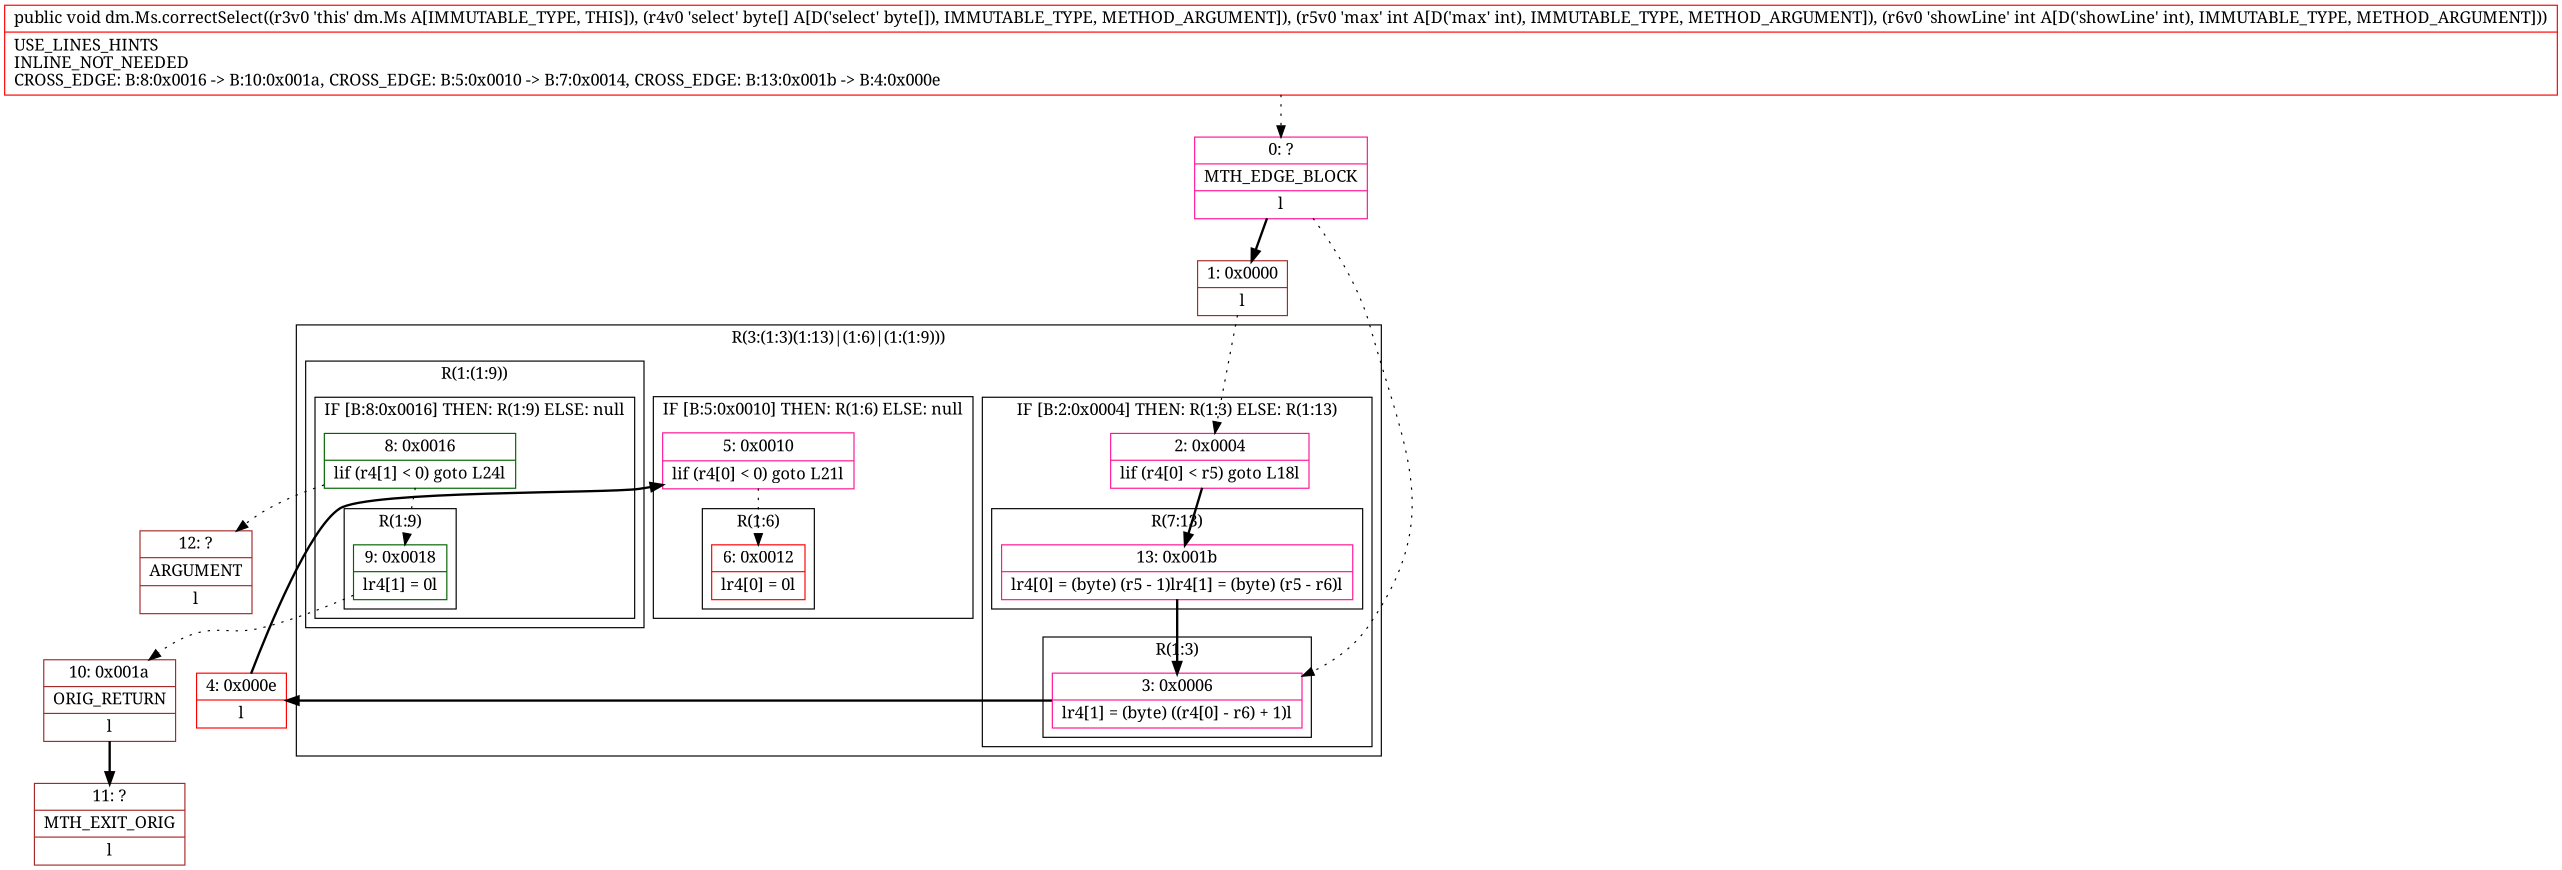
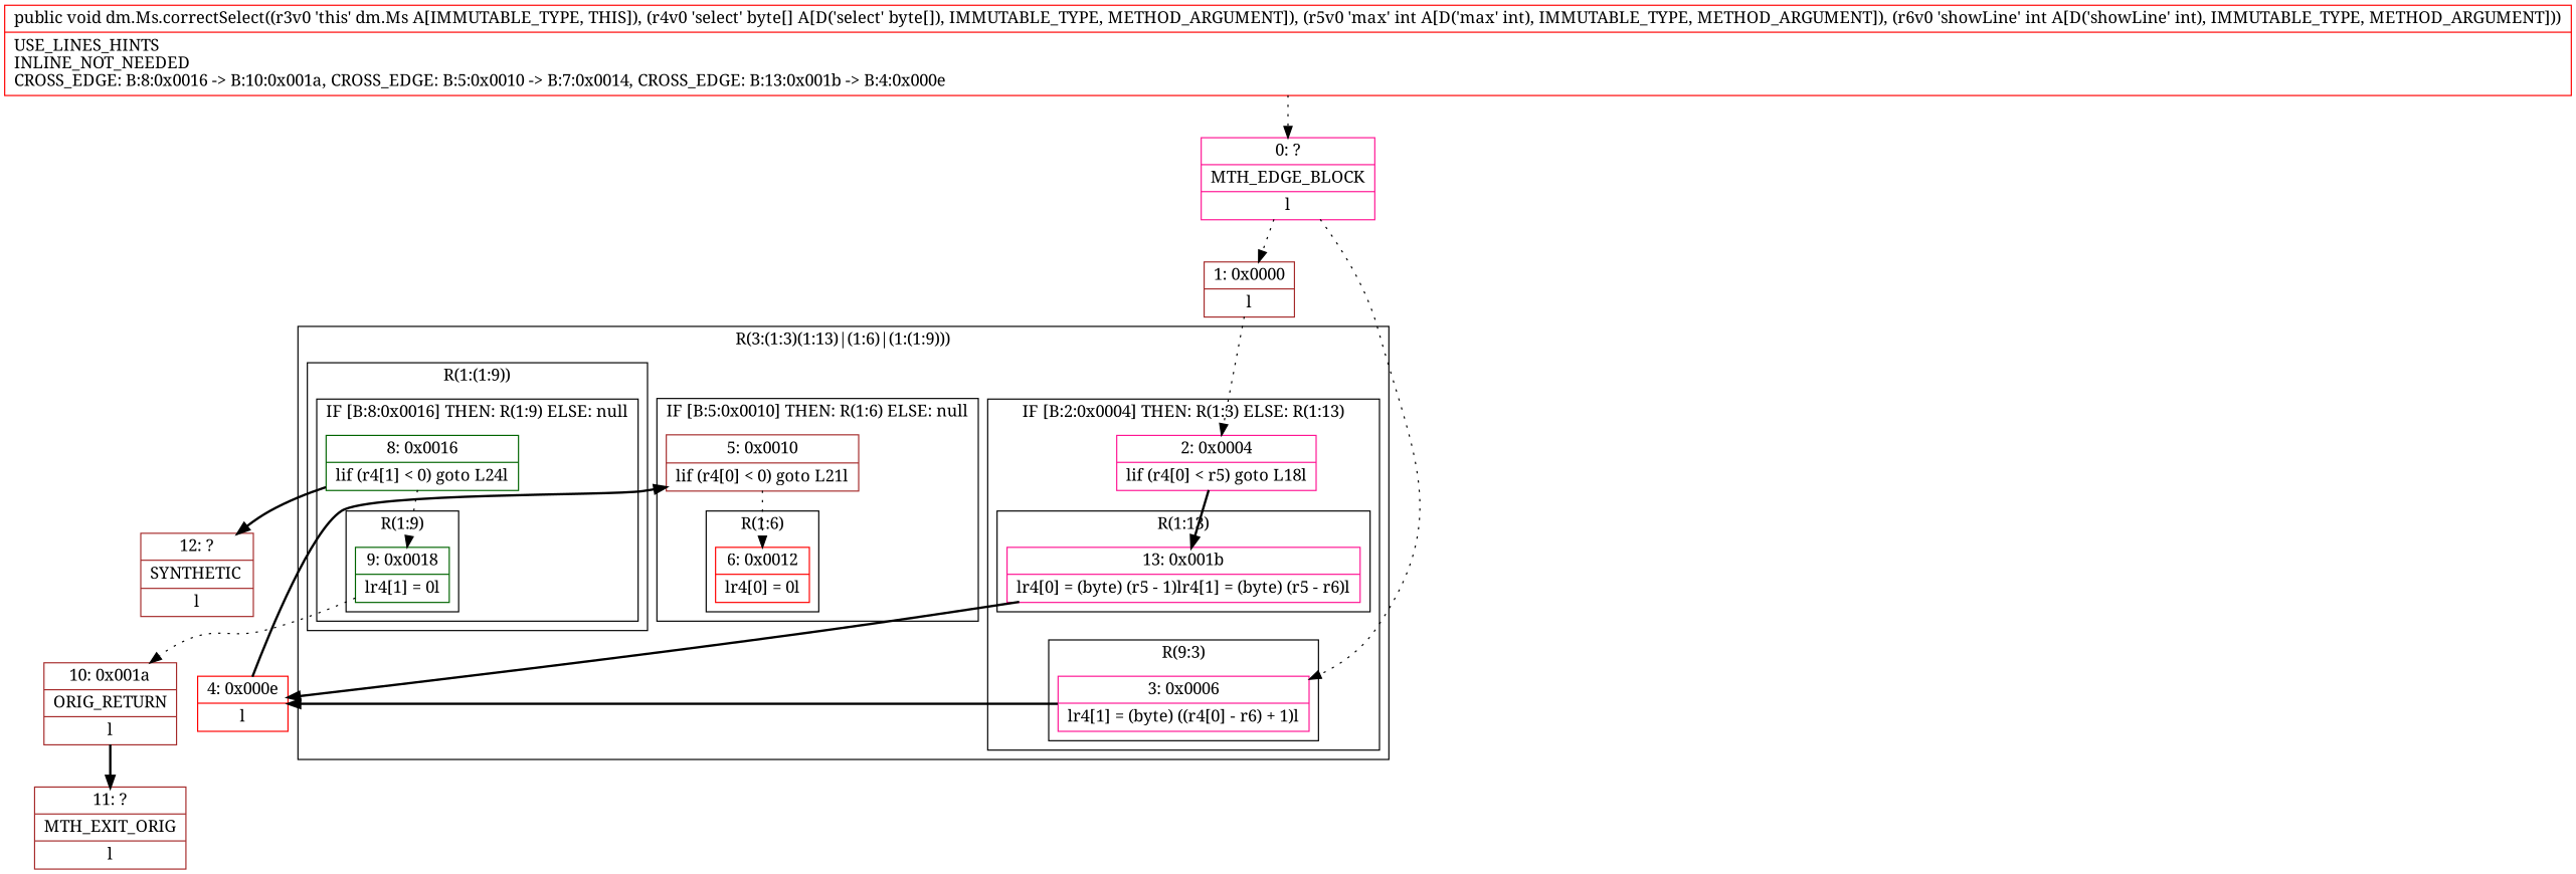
  digraph {
    fontname="Noto Serif"
    node [color=deeppink fontname="Noto Serif" shape=record]
    edge [fontname="Noto Serif" style=dotted]
    n1 [label="{3\:\ 0x0006|lr4[1] = (byte) ((r4[0] \- r6) + 1)l}"]
    n2 [label="{13\:\ 0x001b|lr4[0] = (byte) (r5 \- 1)lr4[1] = (byte) (r5 \- r6)l}"]
    n3 [label="{2\:\ 0x0004|lif (r4[0] \< r5) goto L18l}"]
    n4 [color=red label="{6\:\ 0x0012|lr4[0] = 0l}"]
-   n5 [label="{5\:\ 0x0010|lif (r4[0] \< 0) goto L21l}"]
+   n5 [color=brown label="{5\:\ 0x0010|lif (r4[0] \< 0) goto L21l}"]
    n6 [color=darkgreen label="{9\:\ 0x0018|lr4[1] = 0l}"]
    n7 [color=darkgreen label="{8\:\ 0x0016|lif (r4[1] \< 0) goto L24l}"]
    n8 [color=red label="{4\:\ 0x000e|l}"]
    n9 [color=brown label="{10\:\ 0x001a|ORIG_RETURN\l|l}"]
-   n10 [color=brown label="{12\:\ ?|ARGUMENT\l|l}"]
+   n10 [color=brown label="{12\:\ ?|SYNTHETIC\l|l}"]
    n11 [color=brown label="{11\:\ ?|MTH_EXIT_ORIG\l|l}"]
    n12 [label="{0\:\ ?|MTH_EDGE_BLOCK\l|l}"]
    n13 [color=brown label="{1\:\ 0x0000|l}"]
    n14 [color=red label="{public void dm.Ms.correctSelect((r3v0 'this' dm.Ms A[IMMUTABLE_TYPE, THIS]), (r4v0 'select' byte[] A[D('select' byte[]), IMMUTABLE_TYPE, METHOD_ARGUMENT]), (r5v0 'max' int A[D('max' int), IMMUTABLE_TYPE, METHOD_ARGUMENT]), (r6v0 'showLine' int A[D('showLine' int), IMMUTABLE_TYPE, METHOD_ARGUMENT]))  | USE_LINES_HINTS\lINLINE_NOT_NEEDED\lCROSS_EDGE: B:8:0x0016 \-\> B:10:0x001a, CROSS_EDGE: B:5:0x0010 \-\> B:7:0x0014, CROSS_EDGE: B:13:0x001b \-\> B:4:0x000e\l}"]
    subgraph cluster_1 {
      label="R(3:(1:3)(1:13)|(1:6)|(1:(1:9)))"
      subgraph cluster_2 {
        label="IF [B:2:0x0004] THEN: R(1:3) ELSE: R(1:13)"
        n3
        subgraph cluster_3 {
-         label="R(1:3)"
+         label="R(9:3)"
          n1
        }
        subgraph cluster_4 {
-         label="R(7:13)"
+         label="R(1:13)"
          n2
        }
      }
      subgraph cluster_5 {
        label="IF [B:5:0x0010] THEN: R(1:6) ELSE: null"
        n5
        subgraph cluster_6 {
          label="R(1:6)"
          n4
        }
      }
      subgraph cluster_7 {
        label="R(1:(1:9))"
        subgraph cluster_8 {
          label="IF [B:8:0x0016] THEN: R(1:9) ELSE: null"
          n7
          subgraph cluster_9 {
            label="R(1:9)"
            n6
          }
        }
      }
    }
    n1 -> n8 [style=bold]
-   n2 -> n1 [style=bold]
+   n2 -> n8 [style=bold]
    n3 -> n2 [style=bold]
    n5 -> n4
    n6 -> n9
    n7 -> n6
-   n7 -> n10
+   n7 -> n10 [style=bold]
    n8 -> n5 [style=bold]
    n9 -> n11 [style=bold]
    n12 -> n1
-   n12 -> n13 [style=bold]
+   n12 -> n13
    n13 -> n3
    n14 -> n12
  }
